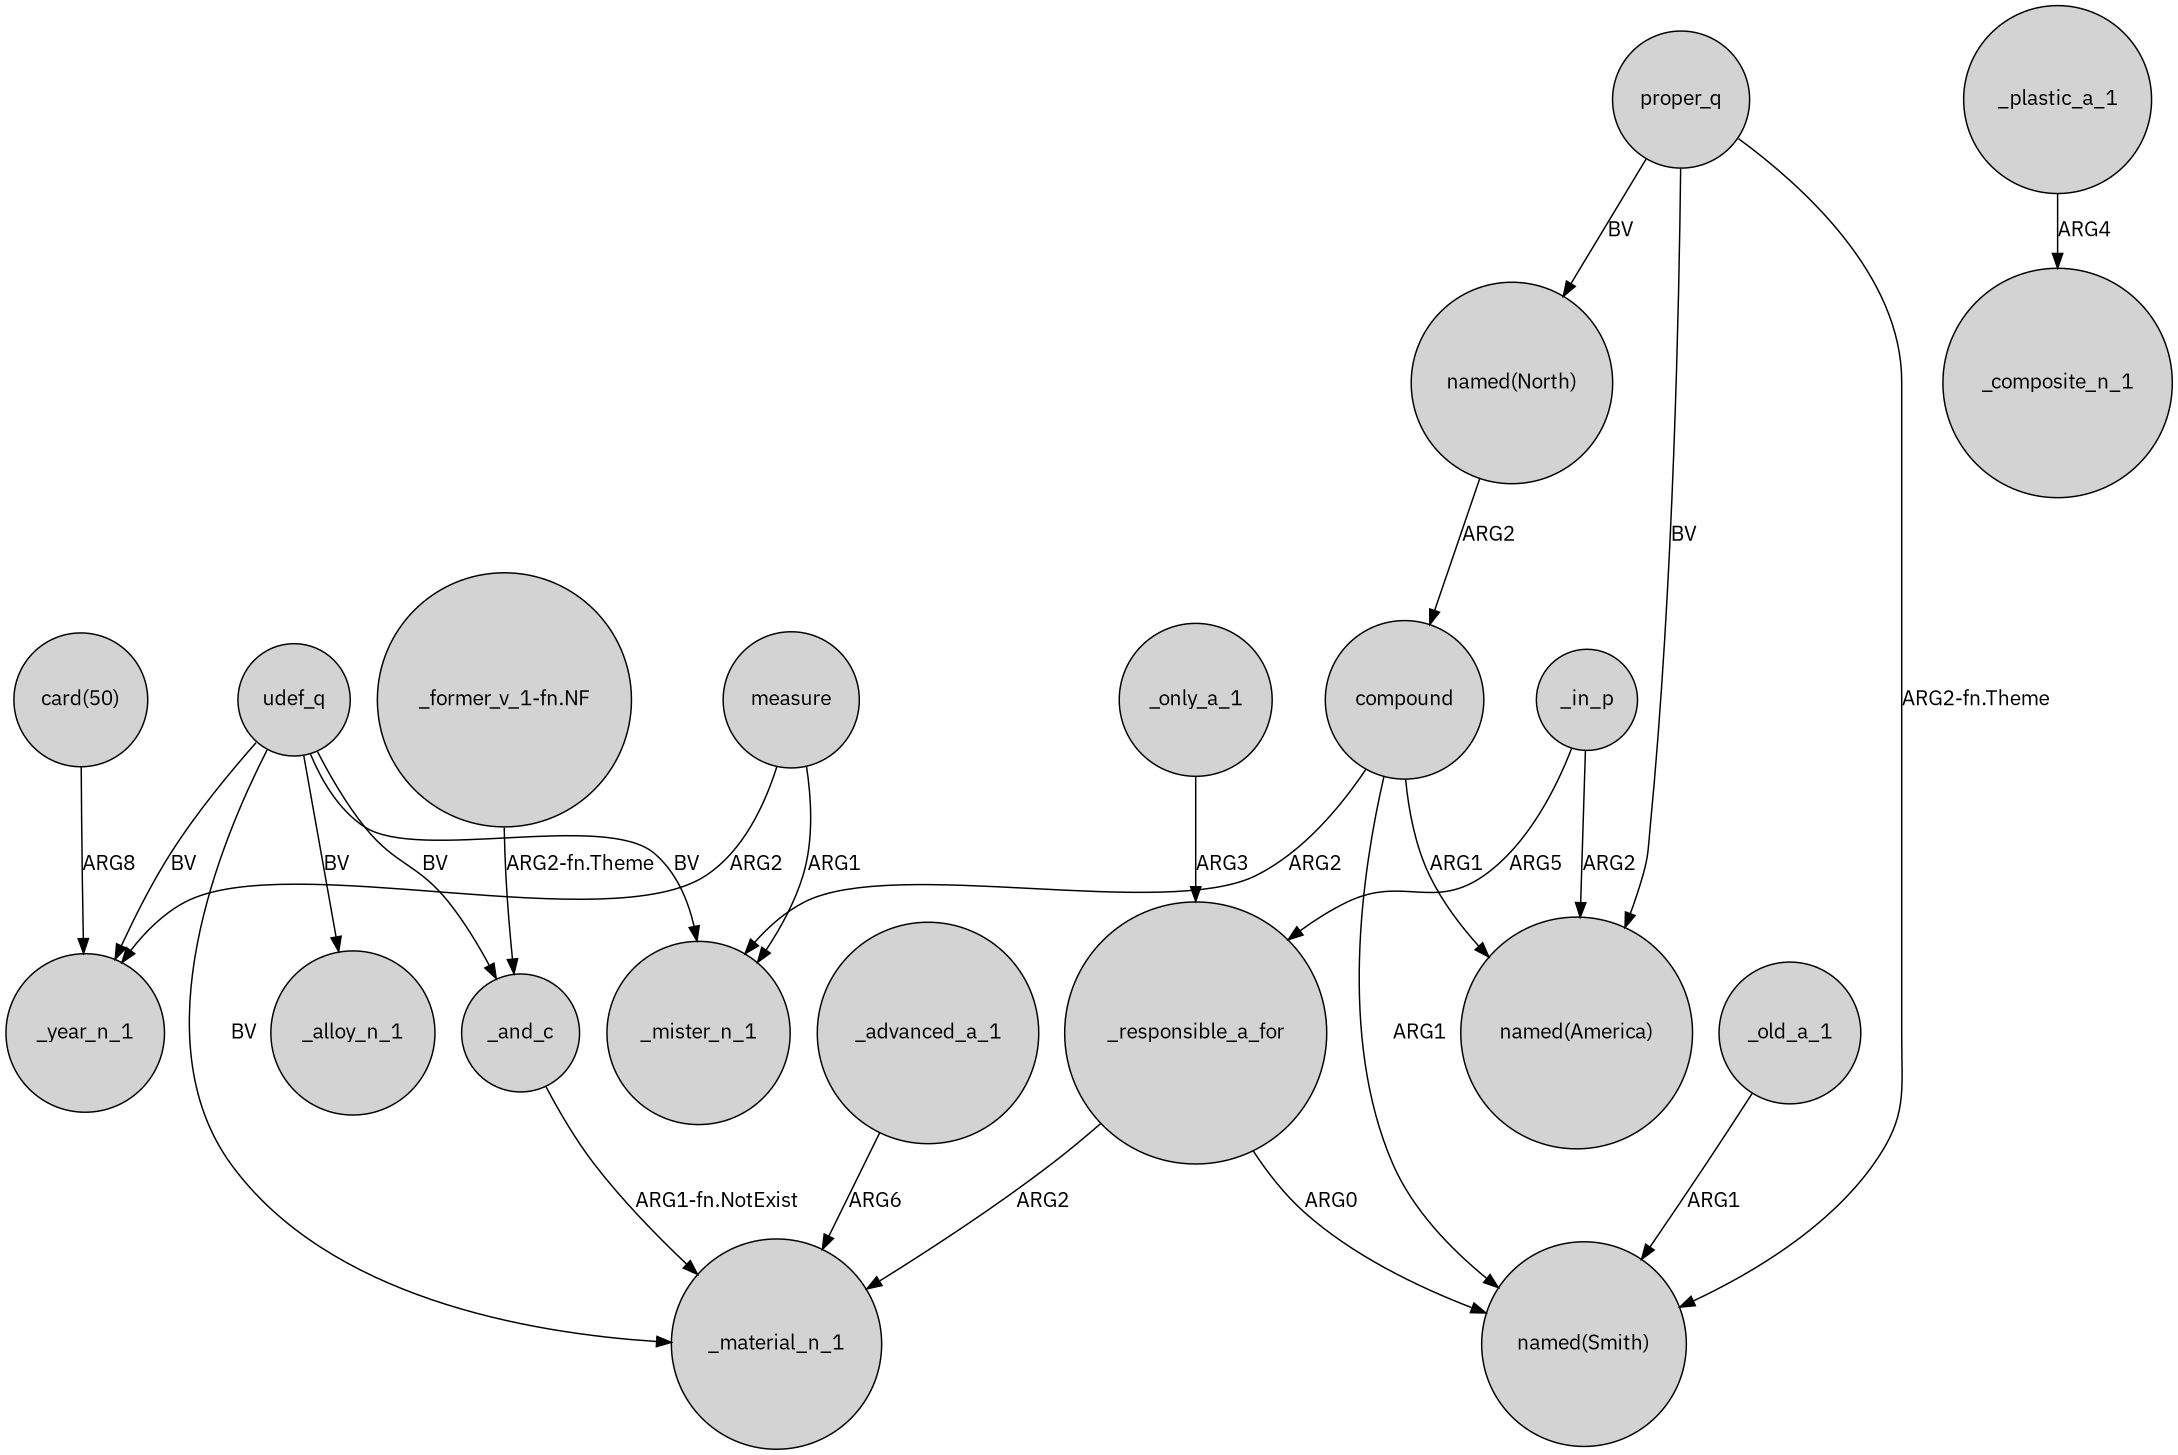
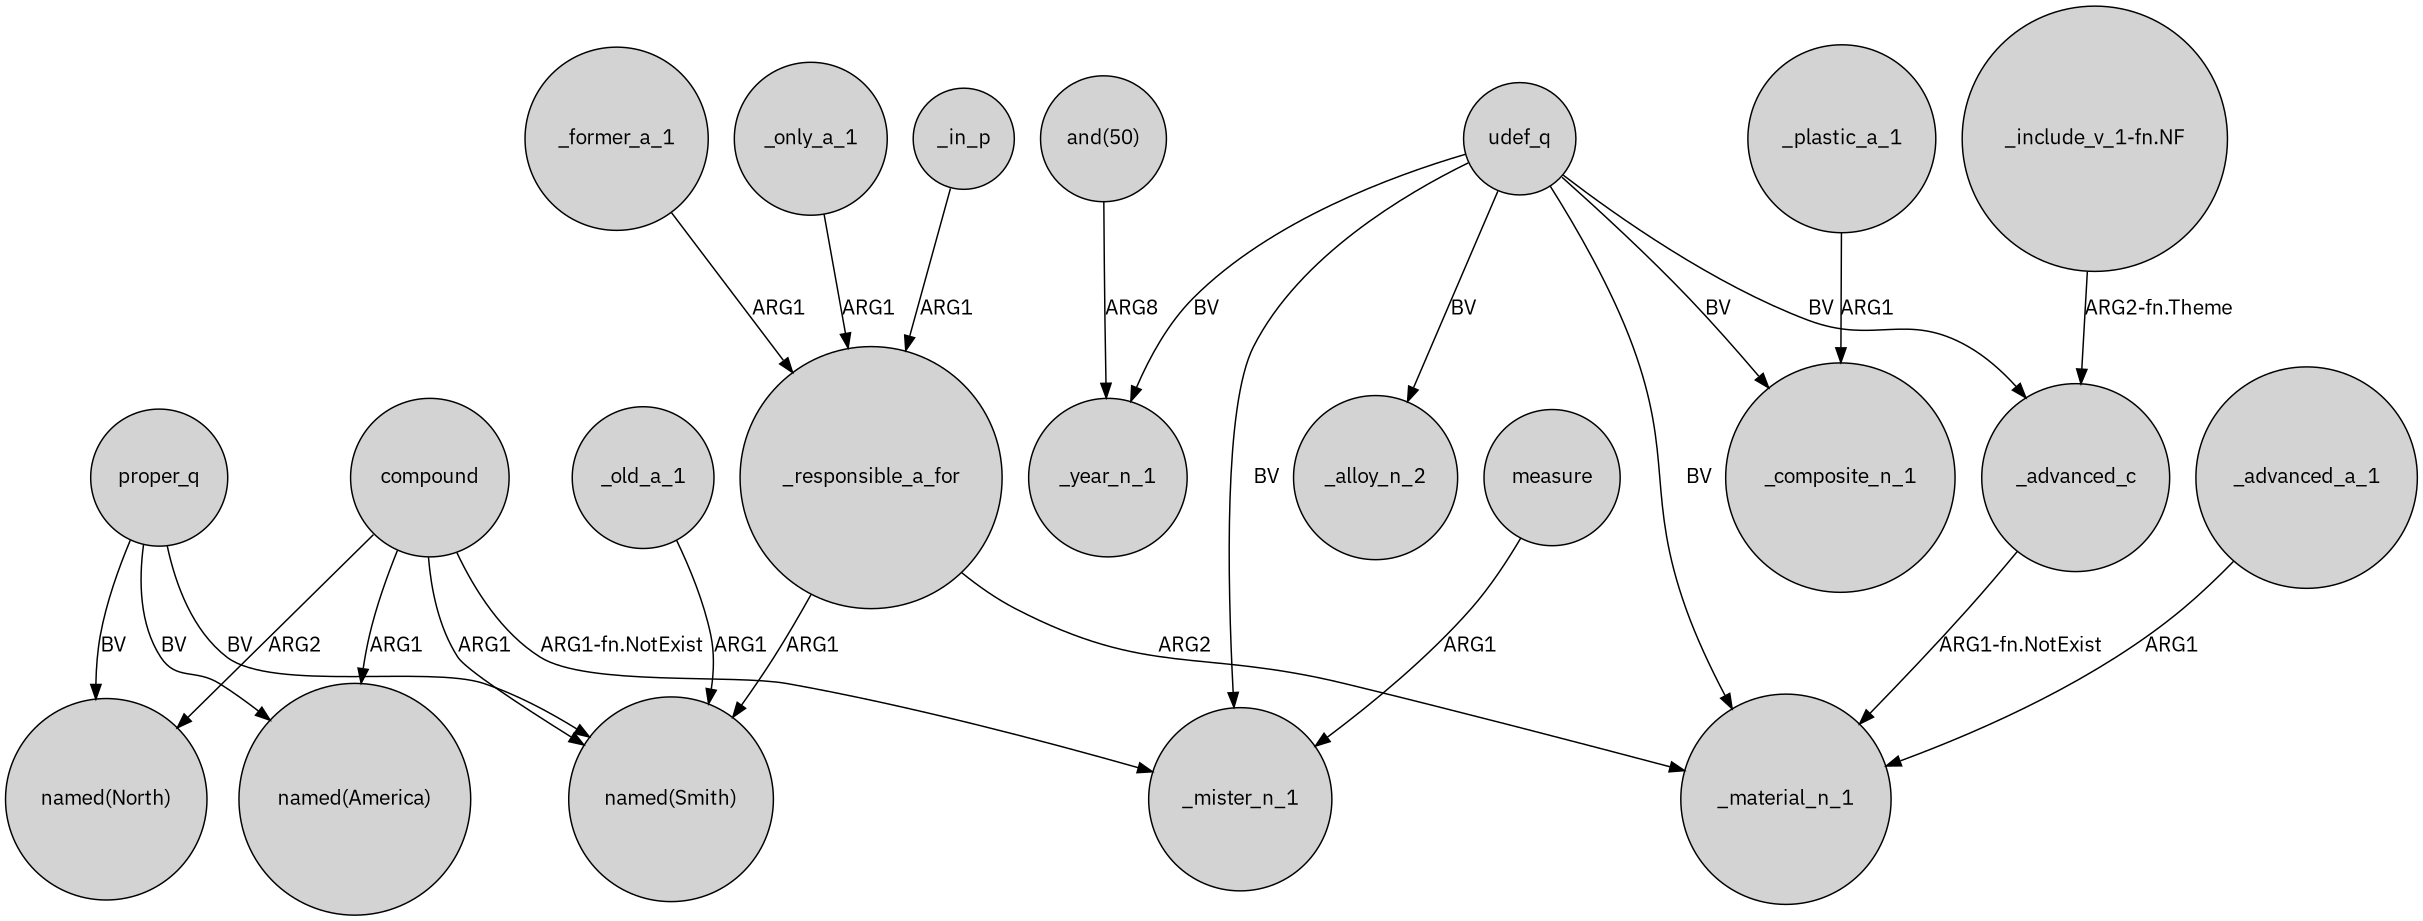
  digraph {
    fontname="IBM Plex Sans"
    node [fontname="IBM Plex Sans" shape=circle style=filled]
    edge [fontname="IBM Plex Sans"]
    compound
    "named(North)"
    _mister_n_1
    "named(America)"
    "named(Smith)"
    udef_q
-   _alloy_n_1
+   _alloy_n_1 [label=_alloy_n_2]
    _year_n_1
    _composite_n_1
    _material_n_1
-   _and_c
+   _and_c [label=_advanced_c]
    proper_q
    measure
    _old_a_1
    _only_a_1
    _responsible_a_for
    _in_p
-   "_include_v_1-fn.NF" [label="_former_v_1-fn.NF"]
+   "_include_v_1-fn.NF"
    _advanced_a_1
+   _former_a_1
    _plastic_a_1
-   "card(50)"
-   "named(North)" -> compound [label=ARG2]
-   compound -> _mister_n_1 [label=ARG2]
+   "card(50)" [label="and(50)"]
+   compound -> "named(North)" [label=ARG2]
+   compound -> _mister_n_1 [label="ARG1-fn.NotExist"]
    compound -> "named(America)" [label=ARG1]
    compound -> "named(Smith)" [label=ARG1]
    udef_q -> _mister_n_1 [label=BV]
    udef_q -> _alloy_n_1 [label=BV]
    udef_q -> _year_n_1 [label=BV]
+   udef_q -> _composite_n_1 [label=BV]
    udef_q -> _material_n_1 [label=BV]
    udef_q -> _and_c [label=BV]
    _and_c -> _material_n_1 [label="ARG1-fn.NotExist"]
    proper_q -> "named(North)" [label=BV]
    proper_q -> "named(America)" [label=BV]
-   proper_q -> "named(Smith)" [label="ARG2-fn.Theme"]
+   proper_q -> "named(Smith)" [label=BV]
    measure -> _mister_n_1 [label=ARG1]
-   measure -> _year_n_1 [label=ARG2]
    _old_a_1 -> "named(Smith)" [label=ARG1]
-   _only_a_1 -> _responsible_a_for [label=ARG3]
-   _responsible_a_for -> "named(Smith)" [label=ARG0]
+   _only_a_1 -> _responsible_a_for [label=ARG1]
+   _responsible_a_for -> "named(Smith)" [label=ARG1]
    _responsible_a_for -> _material_n_1 [label=ARG2]
-   _in_p -> "named(America)" [label=ARG2]
-   _in_p -> _responsible_a_for [label=ARG5]
+   _in_p -> _responsible_a_for [label=ARG1]
    "_include_v_1-fn.NF" -> _and_c [label="ARG2-fn.Theme"]
-   _advanced_a_1 -> _material_n_1 [label=ARG6]
-   _plastic_a_1 -> _composite_n_1 [label=ARG4]
+   _advanced_a_1 -> _material_n_1 [label=ARG1]
+   _former_a_1 -> _responsible_a_for [label=ARG1]
+   _plastic_a_1 -> _composite_n_1 [label=ARG1]
    "card(50)" -> _year_n_1 [label=ARG8]
  }
